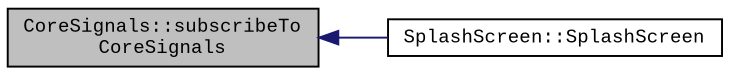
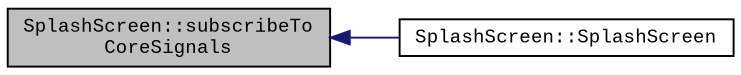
  digraph {
    rankdir=LR
    fontname="Liberation Mono"
    node [color=black fontname="Liberation Mono" fontsize=10 shape=record style=filled]
-   n1 [fillcolor=grey75 fontcolor=black height=0.2 label="CoreSignals::subscribeTo\lCoreSignals" width=0.4]
+   n1 [fillcolor=grey75 fontcolor=black height=0.2 label="SplashScreen::subscribeTo\lCoreSignals" width=0.4]
    n2 [fillcolor=white height=0.2 label="SplashScreen::SplashScreen" width=0.4]
    n1 -> n2 [color=midnightblue dir=back fontname="Liberation Mono" fontsize=10 labelfontname=Helvetica labelfontsize=10 style=solid]
  }
